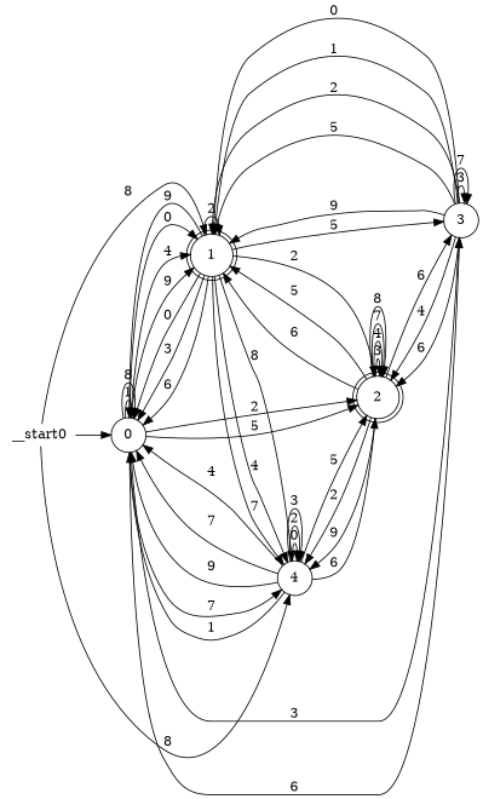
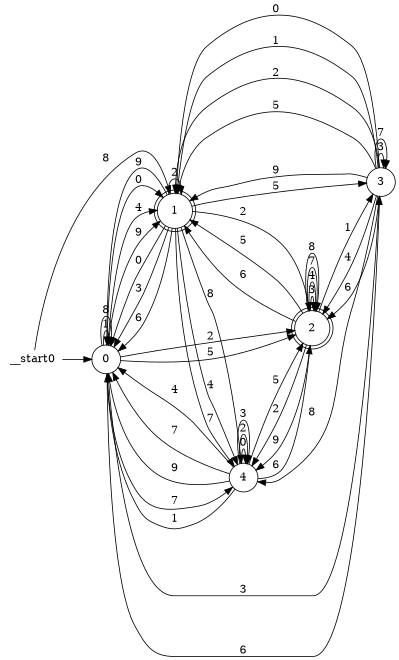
  digraph {
    rankdir=LR
    node [shape=circle]
    n1 [label=0]
    n2 [label=1 shape=doublecircle]
    n3 [label=2 shape=doublecircle]
    n4 [label=3]
    n5 [label=4]
    __start0 [height=0 shape=none width=0]
    n1 -> n1 [label=1]
    n1 -> n1 [label=8]
    n1 -> n2 [label=0]
    n1 -> n2 [label=4]
    n1 -> n2 [label=9]
    n1 -> n3 [label=2]
    n1 -> n3 [label=5]
    n1 -> n4 [label=3]
    n1 -> n4 [label=6]
    n1 -> n5 [label=7]
    n2 -> n1 [label=0]
    n2 -> n1 [label=3]
    n2 -> n1 [label=6]
    n2 -> n1 [label=9]
    n2 -> n2 [label=2]
    n2 -> n3 [label=2]
    n2 -> n4 [label=5]
    n2 -> n5 [label=4]
    n2 -> n5 [label=7]
    n2 -> n5 [label=8]
    n3 -> n2 [label=5]
    n3 -> n2 [label=6]
    n3 -> n3 [label=3]
    n3 -> n3 [label=4]
    n3 -> n3 [label=7]
    n3 -> n3 [label=8]
-   n3 -> n4 [label=6]
+   n3 -> n4 [label=1]
    n3 -> n5 [label=2]
    n3 -> n5 [label=9]
    n4 -> n2 [label=0]
    n4 -> n2 [label=1]
    n4 -> n2 [label=2]
    n4 -> n2 [label=5]
    n4 -> n2 [label=9]
    n4 -> n3 [label=4]
    n4 -> n3 [label=6]
    n4 -> n4 [label=3]
    n4 -> n4 [label=7]
-   __start0 -> n5 [label=8]
+   n4 -> n5 [label=8]
    n5 -> n1 [label=1]
    n5 -> n1 [label=4]
    n5 -> n1 [label=7]
    n5 -> n1 [label=9]
    n5 -> n3 [label=5]
    n5 -> n3 [label=6]
    n5 -> n5 [label=0]
    n5 -> n5 [label=2]
    n5 -> n5 [label=3]
    __start0 -> n1
    __start0 -> n2 [label=8]
  }
